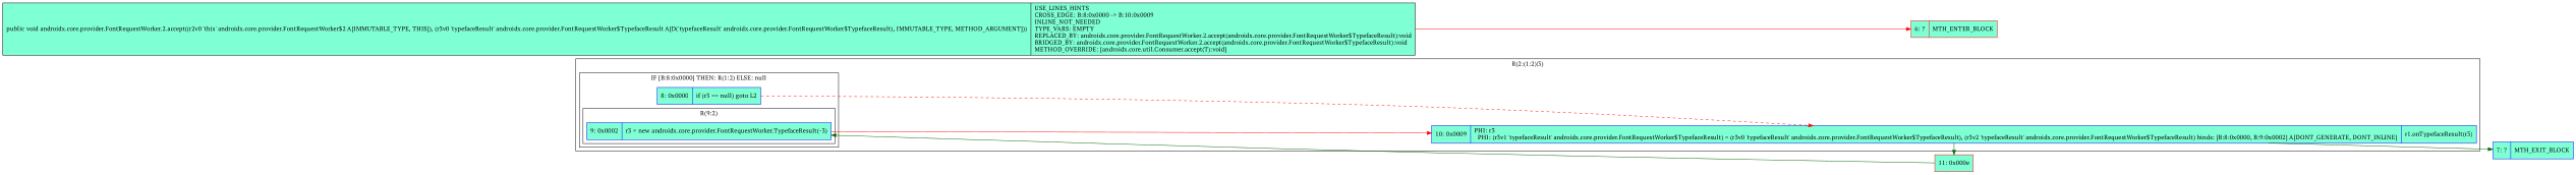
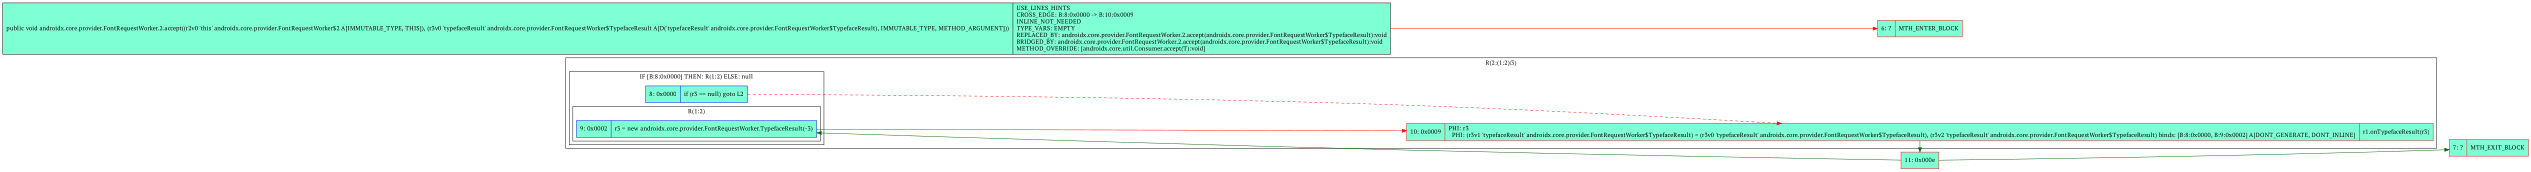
  digraph {
    fontname="PT Serif"
    rankdir=LR
    node [color=blue fillcolor=aquamarine fontname="PT Serif" shape=record style=filled]
    edge [color=red fontname="PT Serif"]
    n1 [label="{9\:\ 0x0002|r3 = new androidx.core.provider.FontRequestWorker.TypefaceResult(\-3)\l}"]
    n2 [label="{8\:\ 0x0000|if (r3 == null) goto L2\l}"]
-   n3 [label="{10\:\ 0x0009|PHI: r3 \l  PHI: (r3v1 'typefaceResult' androidx.core.provider.FontRequestWorker$TypefaceResult) = (r3v0 'typefaceResult' androidx.core.provider.FontRequestWorker$TypefaceResult), (r3v2 'typefaceResult' androidx.core.provider.FontRequestWorker$TypefaceResult) binds: [B:8:0x0000, B:9:0x0002] A[DONT_GENERATE, DONT_INLINE]\l|r1.onTypefaceResult(r3)\l}"]
+   n3 [color=red label="{10\:\ 0x0009|PHI: r3 \l  PHI: (r3v1 'typefaceResult' androidx.core.provider.FontRequestWorker$TypefaceResult) = (r3v0 'typefaceResult' androidx.core.provider.FontRequestWorker$TypefaceResult), (r3v2 'typefaceResult' androidx.core.provider.FontRequestWorker$TypefaceResult) binds: [B:8:0x0000, B:9:0x0002] A[DONT_GENERATE, DONT_INLINE]\l|r1.onTypefaceResult(r3)\l}"]
    n4 [color=red label="{11\:\ 0x000e}"]
-   n5 [label="{7\:\ ?|MTH_EXIT_BLOCK\l}"]
+   n5 [color=red label="{7\:\ ?|MTH_EXIT_BLOCK\l}"]
    n6 [color=red label="{6\:\ ?|MTH_ENTER_BLOCK\l}"]
    n7 [label="{public void androidx.core.provider.FontRequestWorker.2.accept((r2v0 'this' androidx.core.provider.FontRequestWorker$2 A[IMMUTABLE_TYPE, THIS]), (r3v0 'typefaceResult' androidx.core.provider.FontRequestWorker$TypefaceResult A[D('typefaceResult' androidx.core.provider.FontRequestWorker$TypefaceResult), IMMUTABLE_TYPE, METHOD_ARGUMENT]))  | USE_LINES_HINTS\lCROSS_EDGE: B:8:0x0000 \-\> B:10:0x0009\lINLINE_NOT_NEEDED\lTYPE_VARS: EMPTY\lREPLACED_BY: androidx.core.provider.FontRequestWorker.2.accept(androidx.core.provider.FontRequestWorker$TypefaceResult):void\lBRIDGED_BY: androidx.core.provider.FontRequestWorker.2.accept(androidx.core.provider.FontRequestWorker$TypefaceResult):void\lMETHOD_OVERRIDE: [androidx.core.util.Consumer.accept(T):void]\l}" color=""]
    subgraph cluster_1 {
      label="R(2:(1:2)|3)"
      n3
      subgraph cluster_2 {
        label="IF [B:8:0x0000] THEN: R(1:2) ELSE: null"
        n2
        subgraph cluster_3 {
-         label="R(9:2)"
+         label="R(1:2)"
          n1
        }
      }
    }
    n1 -> n3
    n2 -> n3 [style=dashed]
    n3 -> n4 [color=darkgreen]
    n4 -> n1 [color=darkgreen]
-   n3 -> n5 [color=darkgreen]
+   n4 -> n5 [color=darkgreen]
    n7 -> n6
  }
